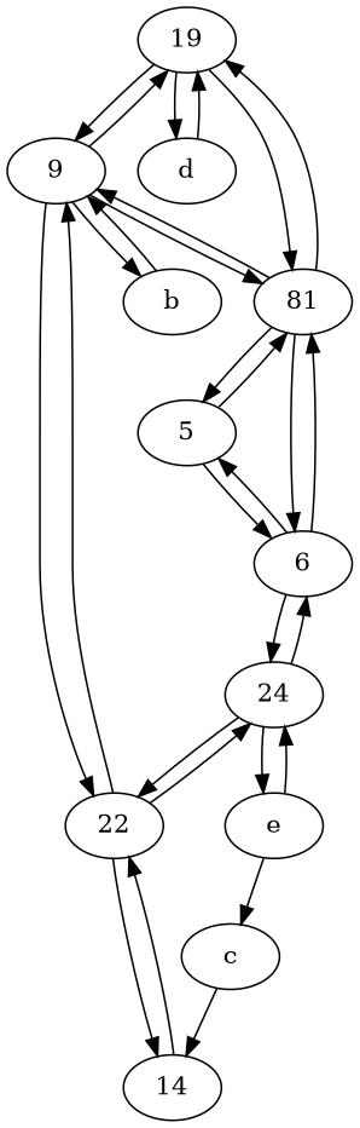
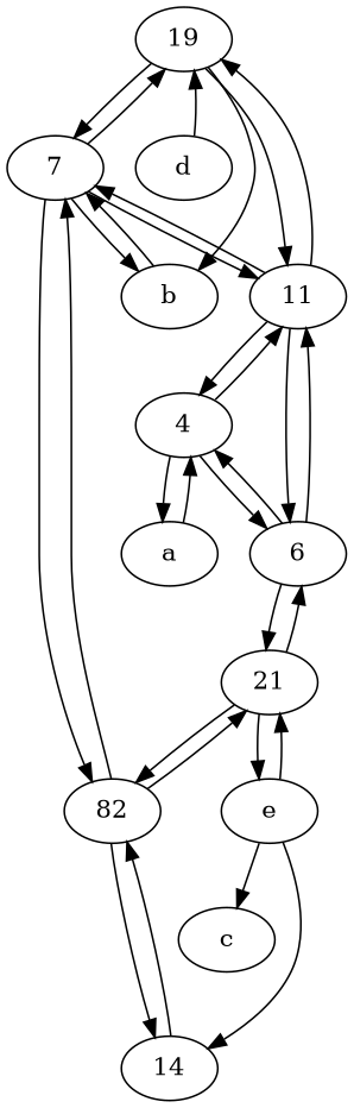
  digraph {
    19
-   9
+   9 [label=7]
    d
-   11 [label=81]
-   22
+   11
+   22 [label=82]
    b
    6
-   4 [label=5]
-   24
+   4
+   24 [label=21]
    14
    e
    c
+   a
    19 -> 9
-   19 -> d
+   19 -> b
    19 -> 11
    9 -> 19
    9 -> 11
    9 -> 22
    9 -> b
    d -> 19
    11 -> 19
    11 -> 9
    11 -> 6
    11 -> 4
    22 -> 9
    22 -> 24
    22 -> 14
    b -> 9
    6 -> 11
    6 -> 4
    6 -> 24
    4 -> 11
    4 -> 6
+   4 -> a
    24 -> 22
    24 -> 6
    24 -> e
    14 -> 22
    e -> 24
    e -> c
-   c -> 14
+   e -> 14
+   a -> 4
  }
